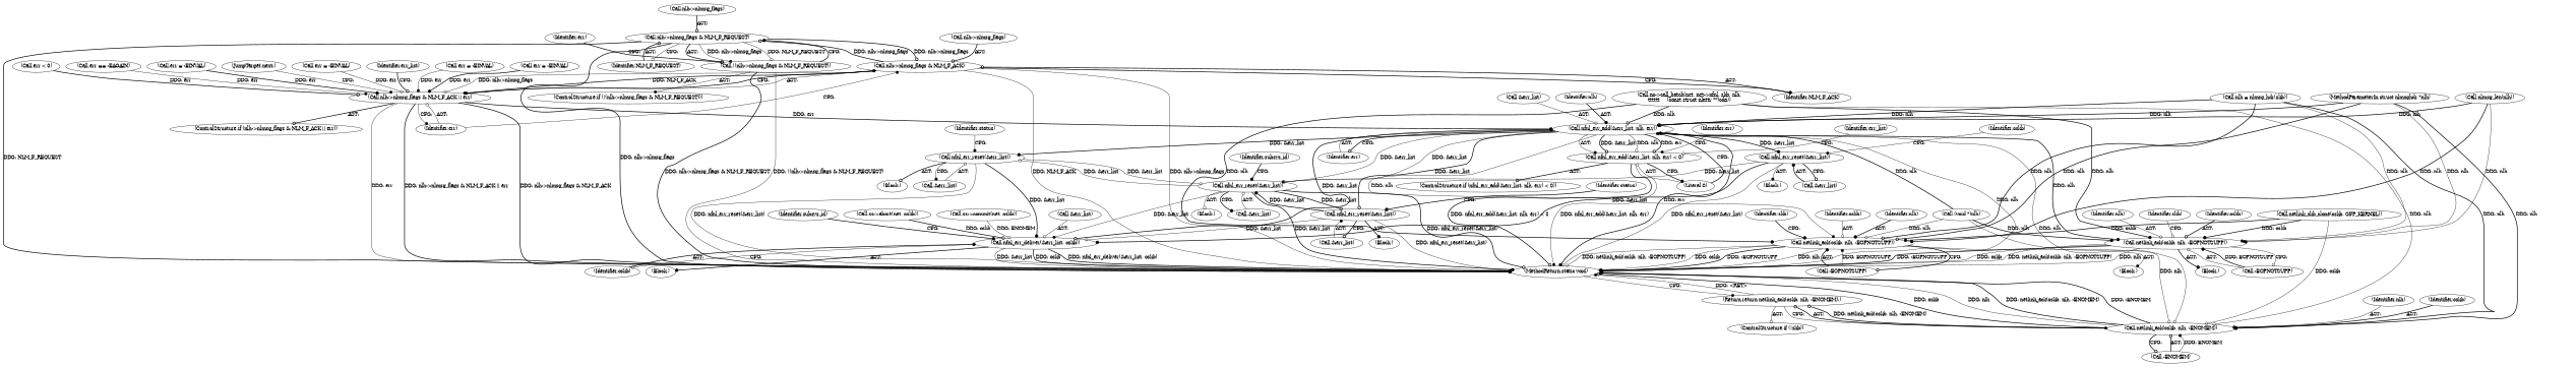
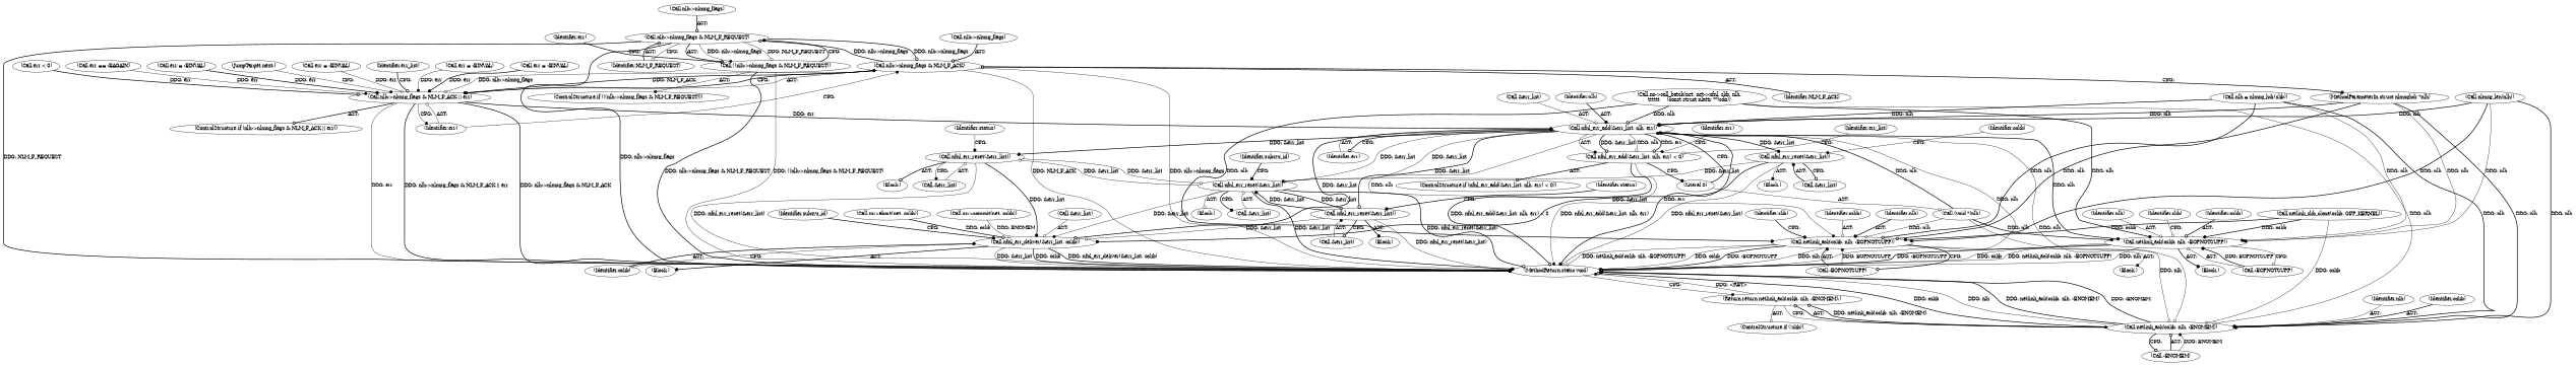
  digraph {
    edge [arrowhead=dot style=bold]
    n1 [label="(Call,nlh->nlmsg_flags & NLM_F_REQUEST)"]
    n2 [label="(Call,nlh->nlmsg_flags & NLM_F_ACK)"]
    n3 [label="(Call,!(nlh->nlmsg_flags & NLM_F_REQUEST))"]
    n4 [label="(MethodReturn,static void)"]
    n5 [label="(Identifier,NLM_F_REQUEST)"]
    n6 [label="(Call,nlh->nlmsg_flags & NLM_F_ACK || err)"]
    n7 [label="(Identifier,NLM_F_ACK)"]
    n8 [label="(ControlStructure,if (!(nlh->nlmsg_flags & NLM_F_REQUEST)))"]
    n9 [label="(Return,return netlink_ack(oskb, nlh, -ENOMEM);)"]
    n10 [label="(Call,nfnl_err_add(&err_list, nlh, err))"]
    n11 [label="(Identifier,err)"]
    n12 [label="(ControlStructure,if (nlh->nlmsg_flags & NLM_F_ACK || err))"]
    n13 [label="(Call,netlink_ack(oskb, nlh, -ENOMEM))"]
    n14 [label="(Call,netlink_ack(oskb, nlh, -EOPNOTSUPP))"]
    n15 [label="(Call,netlink_ack(oskb, nlh, -EOPNOTSUPP))"]
    n16 [label="(Call,nfnl_err_reset(&err_list))"]
    n17 [label="(Call,nfnl_err_reset(&err_list))"]
    n18 [label="(Call,nfnl_err_reset(&err_list))"]
    n19 [label="(Call,nfnl_err_deliver(&err_list, oskb))"]
    n20 [label="(Call,nfnl_err_add(&err_list, nlh, err) < 0)"]
    n21 [label="(Call,nfnl_err_reset(&err_list))"]
    n22 [label="(Identifier,err)"]
    n23 [label="(Call,-ENOMEM)"]
    n24 [label="(Block,)"]
    n25 [label="(Call,-EOPNOTSUPP)"]
    n26 [label="(Call,-EOPNOTSUPP)"]
    n27 [label="(Block,)"]
    n28 [label="(Block,)"]
    n29 [label="(Call,&err_list)"]
    n30 [label="(Block,)"]
    n31 [label="(Call,&err_list)"]
    n32 [label="(Call,&err_list)"]
    n33 [label="(Block,)"]
    n34 [label="(Block,)"]
    n35 [label="(Identifier,oskb)"]
    n36 [label="(ControlStructure,if (nfnl_err_add(&err_list, nlh, err) < 0))"]
    n37 [label="(Literal,0)"]
    n38 [label="(Call,&err_list)"]
    n39 [label="(Block,)"]
    n40 [label="(ControlStructure,if (!skb))"]
    n41 [label="(Call,err < 0)"]
    n42 [label="(MethodParameterIn,struct nlmsghdr *nlh)"]
    n43 [label="(Call,err == -EAGAIN)"]
    n44 [label="(Identifier,nlh)"]
    n45 [label="(Identifier,nlh)"]
    n46 [label="(Identifier,err)"]
    n47 [label="(Call,err = -EINVAL)"]
    n48 [label="(Call,&err_list)"]
    n49 [label="(JumpTarget,next:)"]
    n50 [label="(Call,(void *)nlh)"]
    n51 [label="(Identifier,oskb)"]
    n52 [label="(Identifier,status)"]
    n53 [label="(Identifier,subsys_id)"]
    n54 [label="(Call,err = -EINVAL)"]
    n55 [label="(Identifier,skb)"]
    n56 [label="(Call,ss->abort(net, oskb))"]
    n57 [label="(Identifier,err)"]
    n58 [label="(Call,nlmsg_len(nlh))"]
    n59 [label="(Identifier,status)"]
    n60 [label="(Call,&err_list)"]
    n61 [label="(Identifier,oskb)"]
    n62 [label="(Identifier,err_list)"]
    n63 [label="(Identifier,oskb)"]
    n64 [label="(Identifier,oskb)"]
    n65 [label="(Identifier,skb)"]
    n66 [label="(Identifier,subsys_id)"]
    n67 [label="(Identifier,err_list)"]
    n68 [label="(Call,nlh = nlmsg_hdr(skb))"]
    n69 [label="(Call,err = -EINVAL)"]
    n70 [label="(Identifier,nlh)"]
    n71 [label="(Call,nc->call_batch(net, net->nfnl, skb, nlh,\n\t\t\t\t\t\t     (const struct nlattr **)cda))"]
    n72 [label="(Call,netlink_skb_clone(oskb, GFP_KERNEL))"]
    n73 [label="(Call,nlh->nlmsg_flags)"]
    n74 [label="(Identifier,nlh)"]
    n75 [label="(Call,err = -EINVAL)"]
    n76 [label="(Call,ss->commit(net, oskb))"]
    n77 [label="(Call,nlh->nlmsg_flags)"]
    n1 -> n2 [arrowhead=odot label="DDG: nlh->nlmsg_flags"]
    n1 -> n3 [arrowhead=odot label="AST: "]
    n1 -> n3 [label="DDG: nlh->nlmsg_flags" style=solid]
    n1 -> n3 [arrowhead=odot label="DDG: NLM_F_REQUEST" style=solid]
    n1 -> n4 [label="DDG: NLM_F_REQUEST"]
    n1 -> n4 [label="DDG: nlh->nlmsg_flags"]
    n1 -> n5 [arrowhead=odot label="CFG: " style=solid]
    n2 -> n1 [arrowhead=odot label="DDG: nlh->nlmsg_flags"]
    n2 -> n4 [arrowhead=odot label="DDG: NLM_F_ACK" style=solid]
    n2 -> n4 [label="DDG: nlh->nlmsg_flags" style=solid]
    n2 -> n6 [label="AST: " style=solid]
    n2 -> n6 [arrowhead=odot label="DDG: nlh->nlmsg_flags" style=solid]
    n2 -> n6 [label="DDG: NLM_F_ACK"]
-   n2 -> n7 [label="CFG: "]
+   n2 -> n42 [label="CFG: "]
    n3 -> n1 [label="CFG: "]
    n3 -> n4 [arrowhead=odot label="DDG: !(nlh->nlmsg_flags & NLM_F_REQUEST)" style=solid]
    n3 -> n4 [label="DDG: nlh->nlmsg_flags & NLM_F_REQUEST"]
    n3 -> n8 [label="AST: " style=solid]
    n4 -> n9 [label="CFG: " style=solid]
    n5 -> n1 [arrowhead=odot label="AST: "]
    n6 -> n2 [label="CFG: "]
    n6 -> n4 [arrowhead=odot label="DDG: nlh->nlmsg_flags & NLM_F_ACK"]
    n6 -> n4 [arrowhead=odot label="DDG: err" style=solid]
    n6 -> n4 [arrowhead=odot label="DDG: nlh->nlmsg_flags & NLM_F_ACK || err"]
    n6 -> n10 [label="DDG: err"]
    n6 -> n11 [label="CFG: " style=solid]
    n6 -> n12 [arrowhead=odot label="AST: "]
    n7 -> n2 [arrowhead=odot label="AST: "]
    n9 -> n4 [label="DDG: <RET>" style=solid]
    n9 -> n13 [label="CFG: " style=solid]
    n9 -> n40 [arrowhead=odot label="AST: " style=solid]
    n10 -> n4 [label="DDG: nlh" style=solid]
    n10 -> n4 [label="DDG: err"]
    n10 -> n13 [arrowhead=odot label="DDG: nlh" style=solid]
    n10 -> n14 [label="DDG: nlh"]
    n10 -> n15 [label="DDG: nlh" style=solid]
    n10 -> n16 [label="DDG: &err_list"]
    n10 -> n17 [arrowhead=odot label="DDG: &err_list" style=solid]
    n10 -> n18 [arrowhead=odot label="DDG: &err_list"]
    n10 -> n19 [arrowhead=odot label="DDG: &err_list"]
    n10 -> n20 [label="AST: " style=solid]
    n10 -> n20 [arrowhead=odot label="DDG: &err_list"]
    n10 -> n20 [arrowhead=odot label="DDG: nlh" style=solid]
    n10 -> n20 [arrowhead=odot label="DDG: err"]
    n10 -> n21 [label="DDG: &err_list"]
    n10 -> n22 [arrowhead=odot label="CFG: "]
    n11 -> n2 [label="CFG: " style=solid]
    n11 -> n6 [arrowhead=odot label="AST: " style=solid]
    n13 -> n4 [label="DDG: netlink_ack(oskb, nlh, -ENOMEM)"]
    n13 -> n4 [label="DDG: -ENOMEM"]
    n13 -> n4 [arrowhead=odot label="DDG: oskb"]
    n13 -> n4 [label="DDG: nlh" style=solid]
    n13 -> n9 [arrowhead=odot label="AST: "]
    n13 -> n9 [arrowhead=odot label="DDG: netlink_ack(oskb, nlh, -ENOMEM)"]
    n13 -> n23 [arrowhead=odot label="CFG: "]
    n14 -> n4 [arrowhead=odot label="DDG: nlh" style=solid]
    n14 -> n4 [arrowhead=odot label="DDG: -EOPNOTSUPP"]
    n14 -> n4 [arrowhead=odot label="DDG: oskb" style=solid]
    n14 -> n4 [label="DDG: netlink_ack(oskb, nlh, -EOPNOTSUPP)" style=solid]
    n14 -> n24 [label="AST: "]
    n14 -> n25 [arrowhead=odot label="CFG: " style=solid]
    n15 -> n4 [arrowhead=odot label="DDG: oskb" style=solid]
    n15 -> n4 [arrowhead=odot label="DDG: -EOPNOTSUPP"]
    n15 -> n4 [arrowhead=odot label="DDG: nlh" style=solid]
    n15 -> n4 [arrowhead=odot label="DDG: netlink_ack(oskb, nlh, -EOPNOTSUPP)" style=solid]
    n15 -> n26 [arrowhead=odot label="CFG: "]
    n15 -> n27 [label="AST: " style=solid]
    n16 -> n4 [label="DDG: nfnl_err_reset(&err_list)" style=solid]
    n16 -> n17 [arrowhead=odot label="DDG: &err_list" style=solid]
    n16 -> n19 [label="DDG: &err_list"]
    n16 -> n28 [arrowhead=odot label="AST: "]
    n16 -> n29 [label="CFG: " style=solid]
    n17 -> n4 [label="DDG: &err_list"]
    n17 -> n4 [arrowhead=odot label="DDG: nfnl_err_reset(&err_list)"]
    n17 -> n10 [label="DDG: &err_list" style=solid]
    n17 -> n16 [arrowhead=odot label="DDG: &err_list" style=solid]
    n17 -> n18 [arrowhead=odot label="DDG: &err_list"]
    n17 -> n19 [label="DDG: &err_list" style=solid]
    n17 -> n30 [arrowhead=odot label="AST: " style=solid]
    n17 -> n31 [label="CFG: "]
    n18 -> n4 [arrowhead=odot label="DDG: nfnl_err_reset(&err_list)" style=solid]
    n18 -> n17 [label="DDG: &err_list"]
    n18 -> n19 [arrowhead=odot label="DDG: &err_list" style=solid]
    n18 -> n32 [arrowhead=odot label="CFG: "]
    n18 -> n33 [label="AST: "]
    n19 -> n4 [arrowhead=odot label="DDG: oskb"]
    n19 -> n4 [arrowhead=odot label="DDG: nfnl_err_deliver(&err_list, oskb)"]
    n19 -> n4 [label="DDG: &err_list" style=solid]
    n19 -> n34 [label="AST: "]
    n19 -> n35 [arrowhead=odot label="CFG: " style=solid]
    n20 -> n4 [arrowhead=odot label="DDG: nfnl_err_add(&err_list, nlh, err) < 0"]
    n20 -> n4 [label="DDG: nfnl_err_add(&err_list, nlh, err)" style=solid]
    n20 -> n36 [arrowhead=odot label="AST: "]
    n20 -> n37 [label="CFG: "]
    n21 -> n4 [arrowhead=odot label="DDG: nfnl_err_reset(&err_list)" style=solid]
    n21 -> n17 [label="DDG: &err_list" style=solid]
    n21 -> n19 [label="DDG: &err_list"]
    n21 -> n38 [arrowhead=odot label="CFG: "]
    n21 -> n39 [label="AST: " style=solid]
    n22 -> n10 [label="AST: " style=solid]
    n23 -> n13 [arrowhead=odot label="AST: "]
    n23 -> n13 [label="DDG: ENOMEM" style=solid]
    n25 -> n14 [arrowhead=odot label="AST: " style=solid]
    n25 -> n14 [label="DDG: EOPNOTSUPP"]
    n26 -> n15 [label="AST: "]
    n26 -> n15 [label="DDG: EOPNOTSUPP" style=solid]
    n29 -> n16 [arrowhead=odot label="AST: " style=solid]
    n31 -> n17 [arrowhead=odot label="AST: " style=solid]
    n32 -> n18 [label="AST: " style=solid]
    n35 -> n19 [label="AST: "]
    n37 -> n10 [label="CFG: "]
-   n37 -> n20 [arrowhead=odot label="AST: " style=solid]
+   n37 -> n50 [arrowhead=odot label="AST: " style=solid]
    n38 -> n21 [label="AST: "]
    n41 -> n6 [arrowhead=odot label="DDG: err"]
    n42 -> n10 [arrowhead=odot label="DDG: nlh"]
    n42 -> n13 [arrowhead=odot label="DDG: nlh"]
    n42 -> n14 [label="DDG: nlh" style=solid]
    n42 -> n15 [arrowhead=odot label="DDG: nlh"]
    n43 -> n6 [label="DDG: err" style=solid]
    n44 -> n13 [label="AST: " style=solid]
    n45 -> n14 [arrowhead=odot label="AST: " style=solid]
    n46 -> n20 [label="CFG: " style=solid]
    n47 -> n6 [label="DDG: err"]
    n48 -> n19 [arrowhead=odot label="AST: " style=solid]
    n49 -> n6 [label="CFG: " style=solid]
    n50 -> n10 [label="DDG: nlh"]
    n50 -> n13 [arrowhead=odot label="DDG: nlh" style=solid]
    n50 -> n14 [label="DDG: nlh"]
    n50 -> n15 [arrowhead=odot label="DDG: nlh" style=solid]
    n51 -> n15 [arrowhead=odot label="AST: " style=solid]
    n52 -> n16 [label="CFG: " style=solid]
    n53 -> n17 [label="CFG: "]
    n54 -> n6 [arrowhead=odot label="DDG: err" style=solid]
    n55 -> n14 [arrowhead=odot label="CFG: " style=solid]
    n56 -> n19 [arrowhead=odot label="DDG: oskb"]
    n57 -> n3 [arrowhead=odot label="CFG: "]
    n58 -> n10 [label="DDG: nlh"]
+   n58 -> n13 [label="DDG: nlh"]
    n58 -> n14 [label="DDG: nlh" style=solid]
    n58 -> n15 [label="DDG: nlh"]
    n59 -> n18 [label="CFG: "]
    n60 -> n10 [arrowhead=odot label="AST: " style=solid]
    n61 -> n13 [label="AST: "]
    n62 -> n6 [arrowhead=odot label="CFG: "]
    n63 -> n21 [label="CFG: " style=solid]
    n64 -> n14 [arrowhead=odot label="AST: "]
    n65 -> n15 [label="CFG: "]
    n66 -> n19 [label="CFG: "]
    n67 -> n20 [arrowhead=odot label="CFG: " style=solid]
    n68 -> n10 [arrowhead=odot label="DDG: nlh"]
    n68 -> n13 [label="DDG: nlh"]
    n68 -> n14 [label="DDG: nlh" style=solid]
    n68 -> n15 [arrowhead=odot label="DDG: nlh"]
    n69 -> n6 [label="DDG: err" style=solid]
    n70 -> n15 [label="AST: "]
    n71 -> n10 [arrowhead=odot label="DDG: nlh"]
    n71 -> n13 [arrowhead=odot label="DDG: nlh" style=solid]
    n71 -> n14 [label="DDG: nlh"]
    n71 -> n15 [label="DDG: nlh"]
    n72 -> n13 [arrowhead=odot label="DDG: oskb" style=solid]
    n72 -> n14 [label="DDG: oskb"]
    n72 -> n15 [label="DDG: oskb"]
    n73 -> n2 [arrowhead=odot label="AST: "]
    n74 -> n10 [label="AST: "]
    n75 -> n6 [label="DDG: err"]
    n76 -> n19 [arrowhead=odot label="DDG: ENOMEM" style=solid]
    n77 -> n1 [arrowhead=odot label="AST: "]
  }
